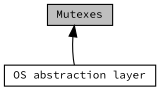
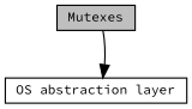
  digraph {
    rankdir=TB
    fontname="Source Code Pro"
    node [color=black fontname="Source Code Pro" fontsize=10 shape=box style=filled]
    n1 [fillcolor=grey75 fontcolor=black height=0.2 label=Mutexes width=0.4]
    n2 [fillcolor=white height=0.2 label="OS abstraction layer" width=0.4]
-   n1 -> n2 [dir=back fontname="Source Code Pro" fontsize=10 labelfontname=Helvetica labelfontsize=10 shape=plaintext style=solid]
+   n2 -> n1 [dir=back fontname="Source Code Pro" fontsize=10 labelfontname=Helvetica labelfontsize=10 shape=plaintext style=solid]
  }
